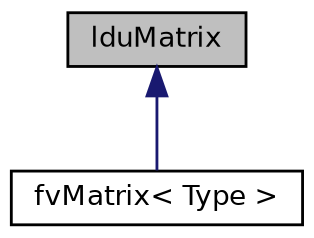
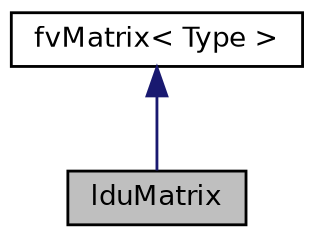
  digraph {
    node [color=black fontname=Helvetica fontsize=10 shape=record]
    n1 [fillcolor=grey75 fontcolor=black height=0.2 label=lduMatrix style=filled width=0.4]
    n2 [height=0.2 label="fvMatrix\< Type \>" width=0.4]
-   n1 -> n2 [color=midnightblue dir=back fontname=Helvetica fontsize=10 labelfontname=Helvetica labelfontsize=10 style=solid]
+   n2 -> n1 [color=midnightblue dir=back fontname=Helvetica fontsize=10 labelfontname=Helvetica labelfontsize=10 style=solid]
  }
